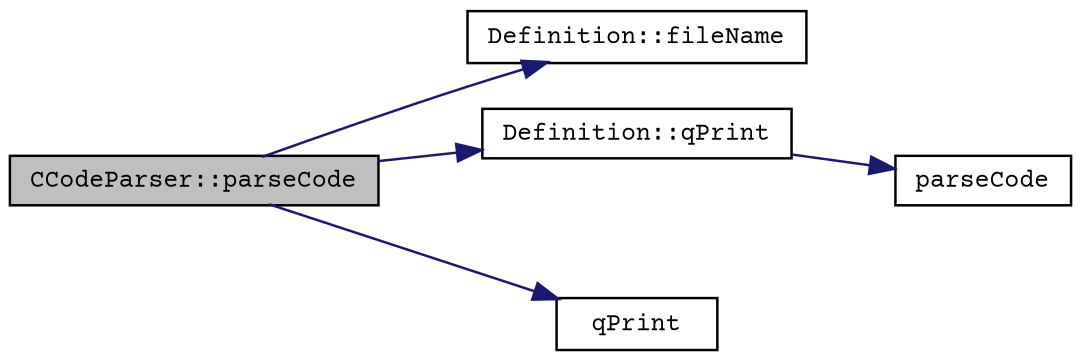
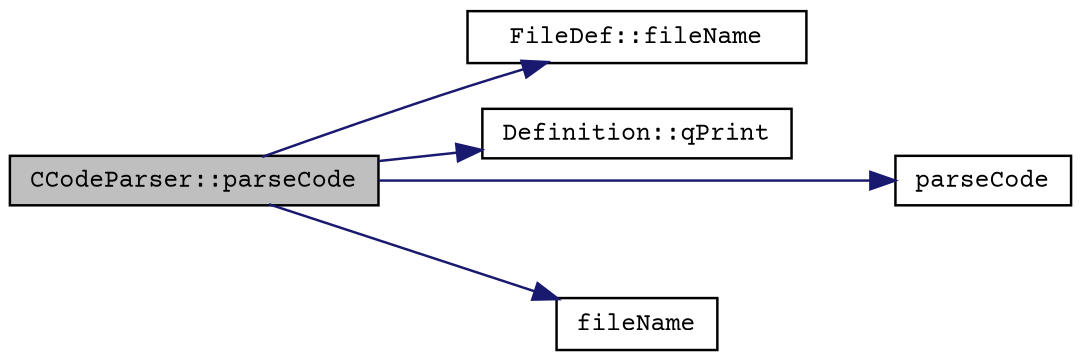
  digraph {
    fontname="Courier Prime"
    rankdir=LR
    node [color=black fillcolor=white fontname="Courier Prime" fontsize=10 shape=record style=filled]
    edge [color=midnightblue fontname="Courier Prime" fontsize=10 labelfontname=Helvetica labelfontsize=10 style=solid]
    n1 [fillcolor=grey75 fontcolor=black height=0.2 label="CCodeParser::parseCode" width=0.4]
-   n2 [height=0.2 label="Definition::fileName" width=0.4]
+   n2 [height=0.2 label="FileDef::fileName" width=0.4]
    n3 [height=0.2 label="Definition::qPrint" width=0.4]
    n4 [height=0.2 label=parseCode width=0.4]
-   n5 [height=0.2 label=qPrint width=0.4]
+   n5 [height=0.2 label=fileName width=0.4]
    n1 -> n2
    n1 -> n3
-   n3 -> n4
+   n1 -> n4
    n1 -> n5
  }
